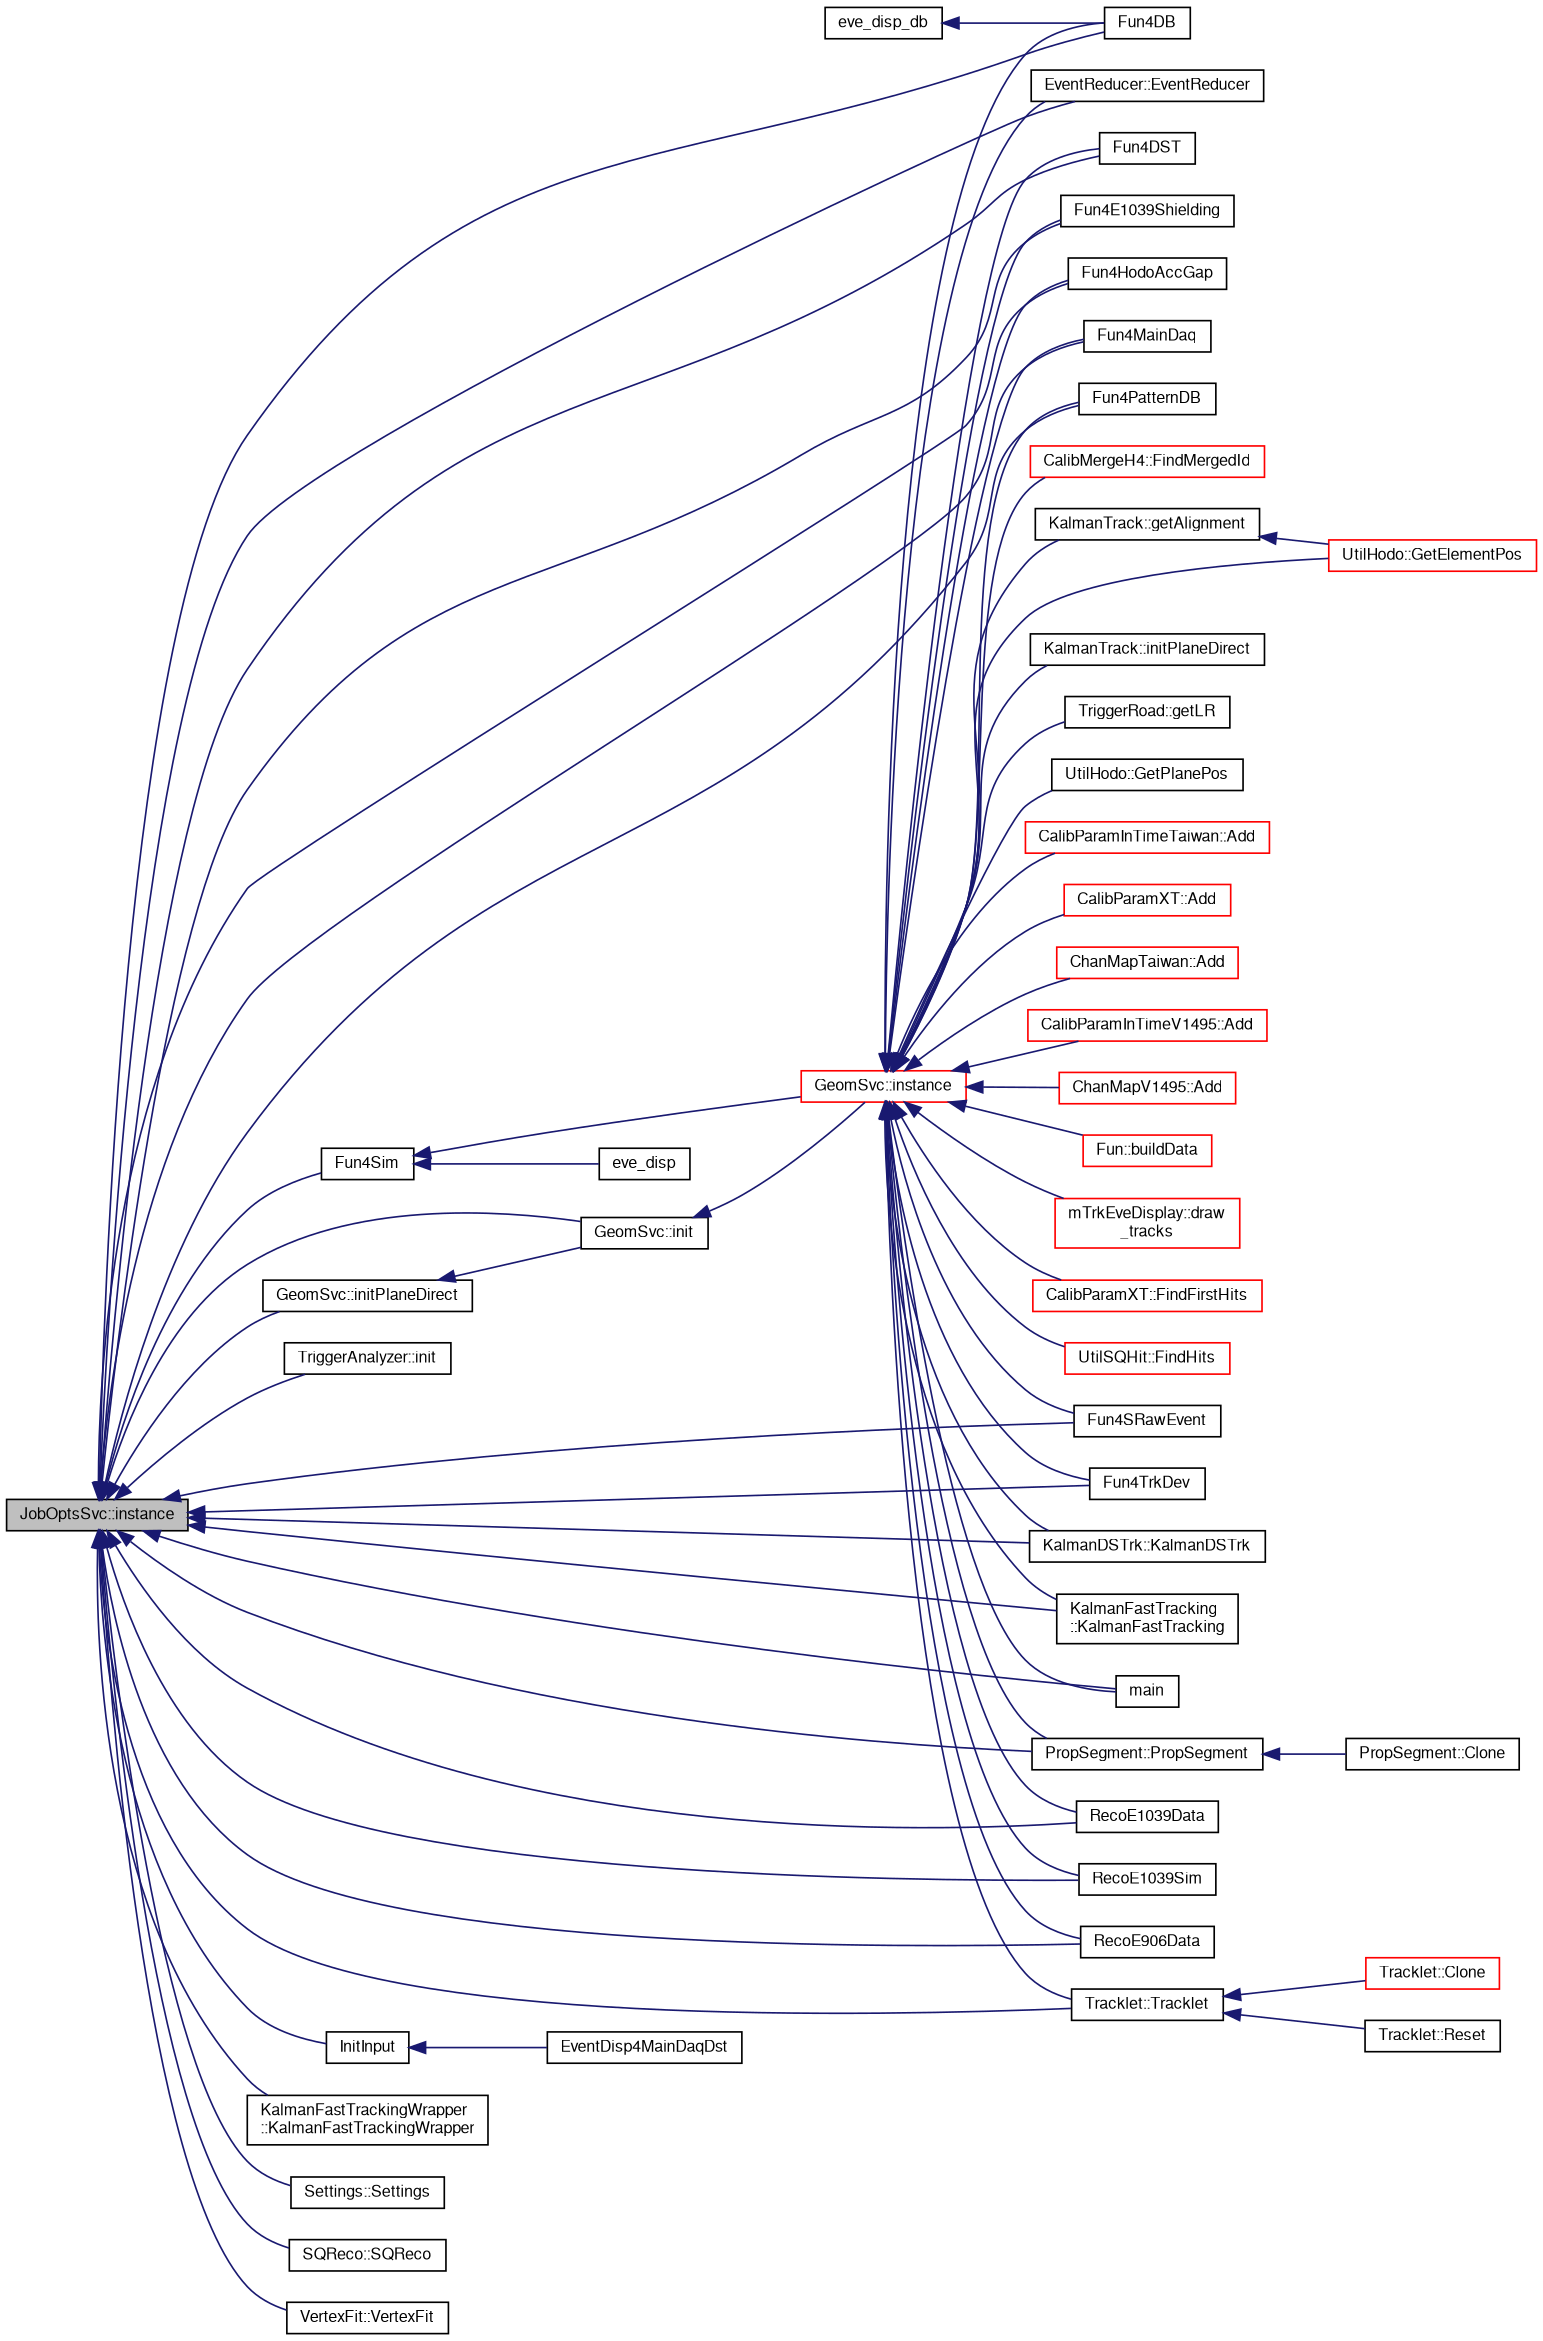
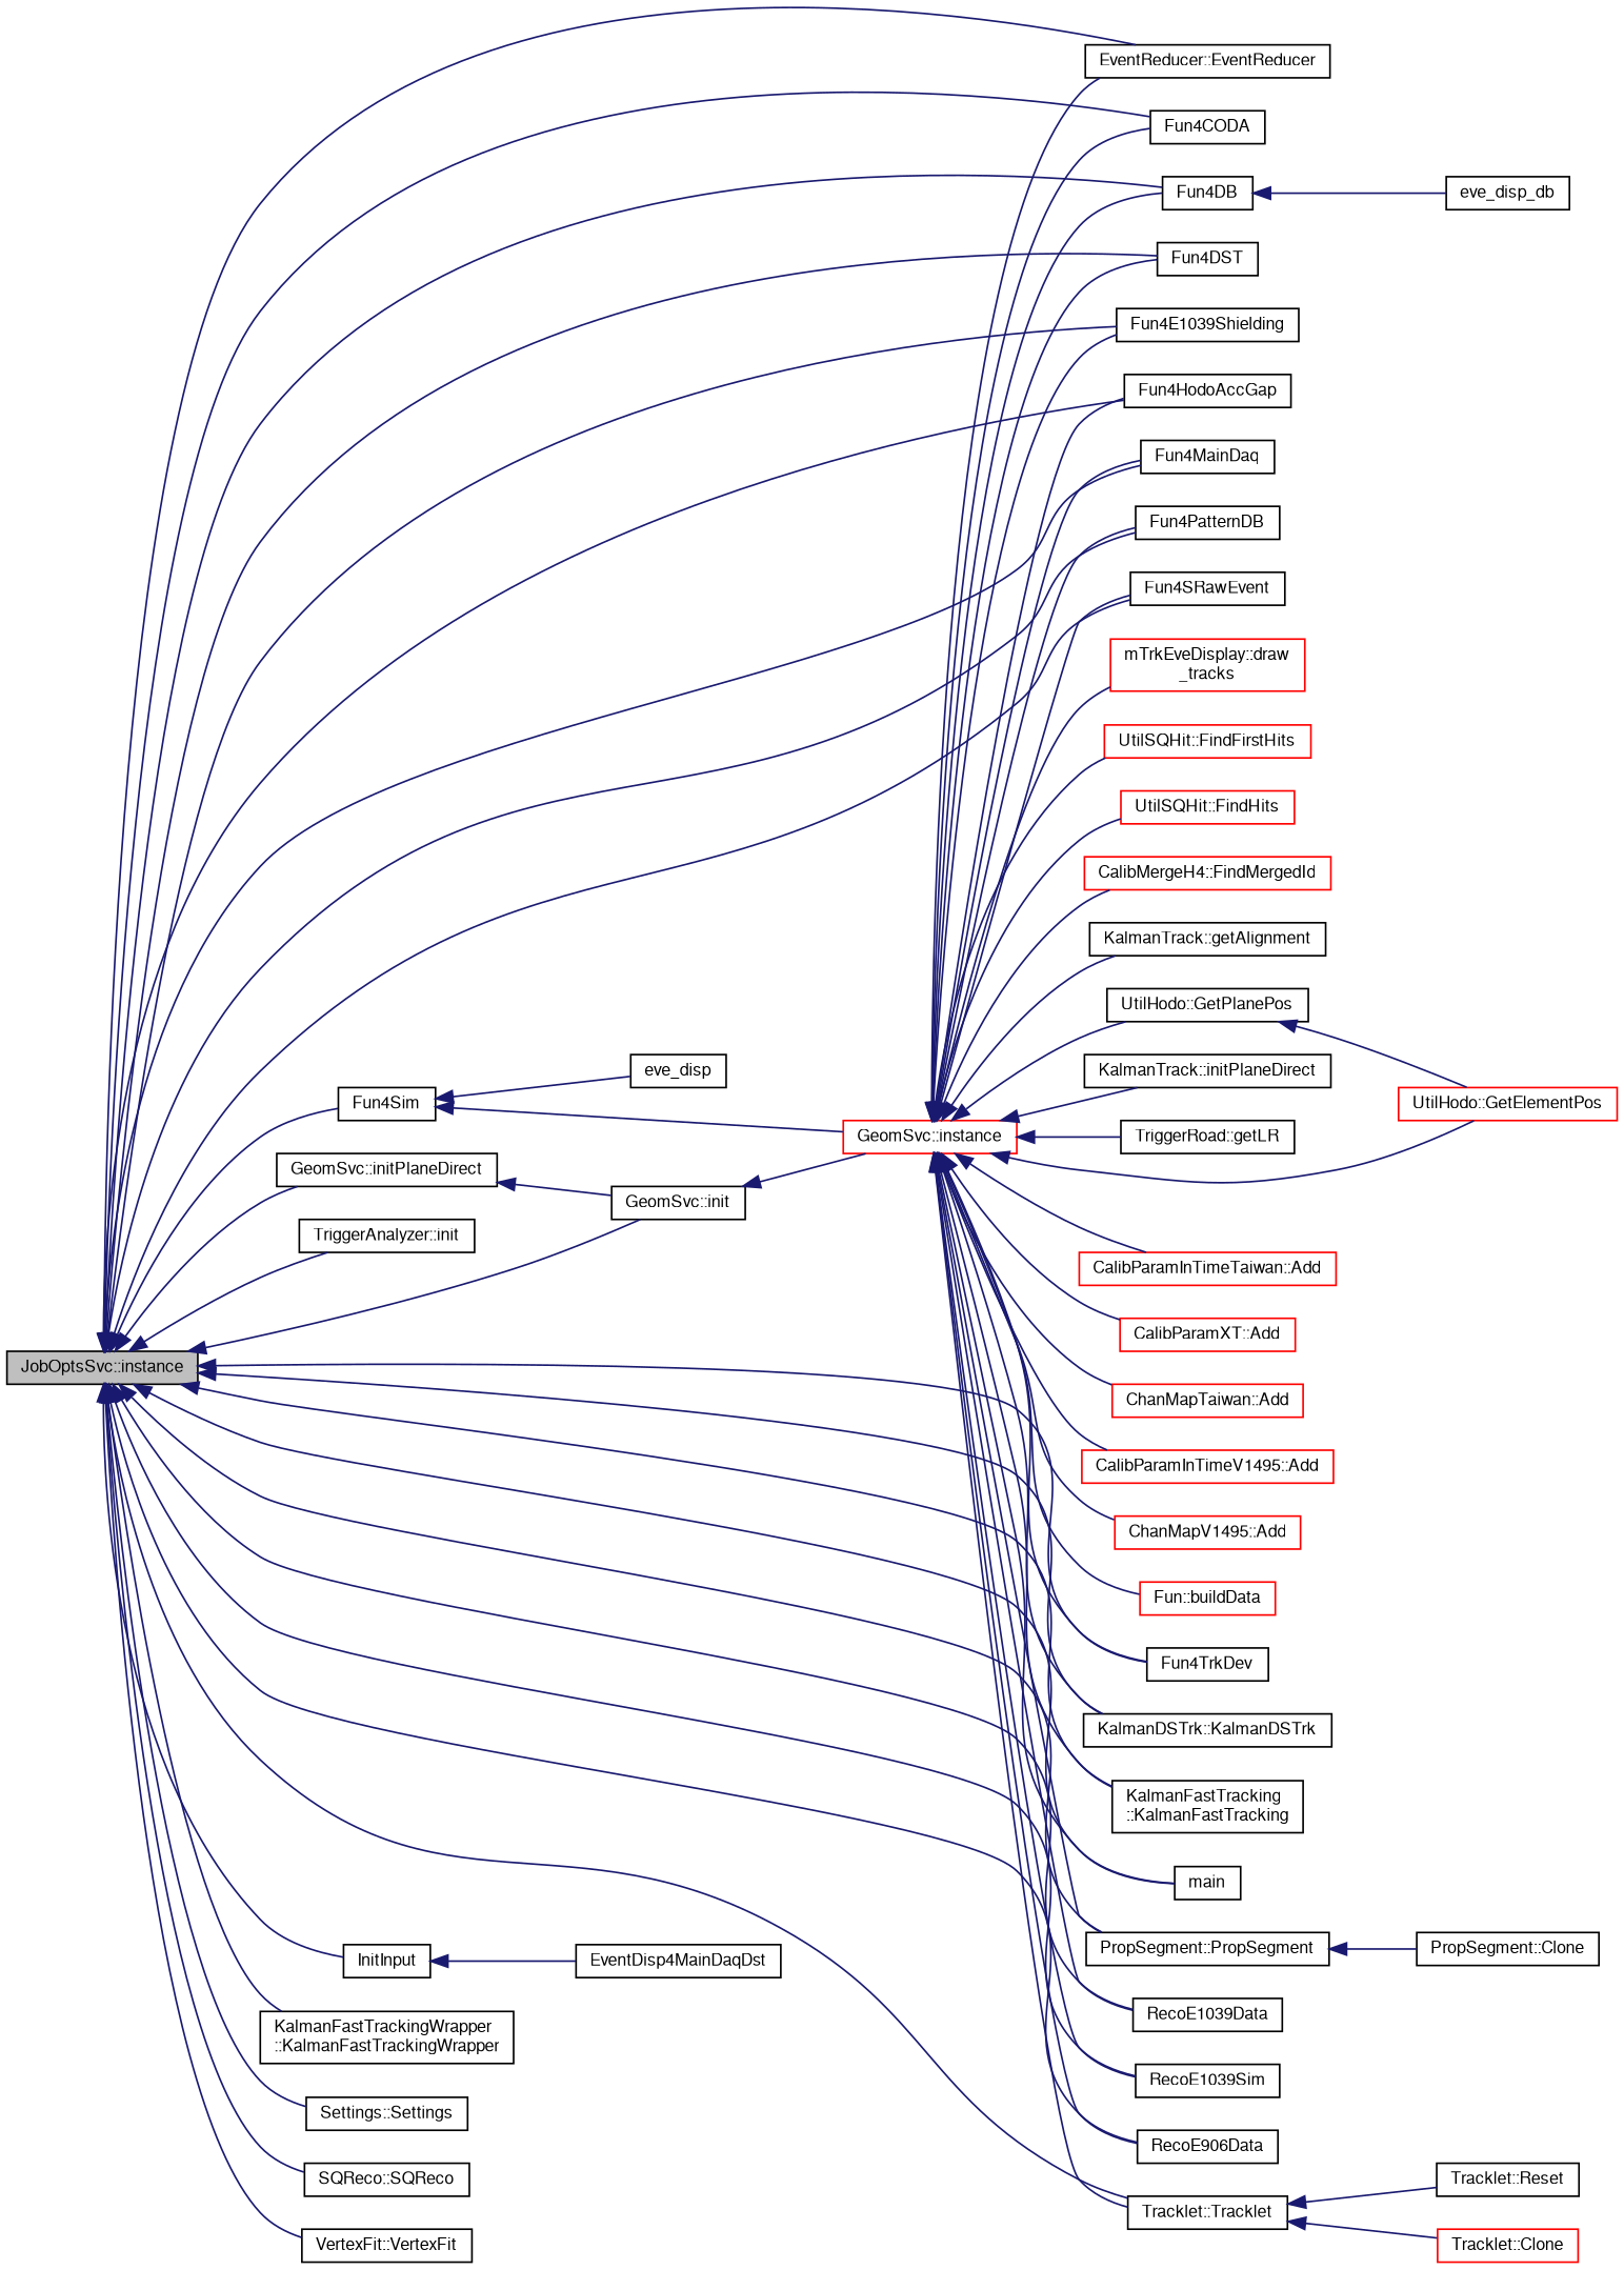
  digraph {
    rankdir=LR
    node [color=black fontname=FreeSans fontsize=10 shape=record]
    edge [color=midnightblue dir=back fontname=FreeSans fontsize=10 labelfontname=FreeSans labelfontsize=10 style=solid]
    n1 [fillcolor=grey75 fontcolor=black height=0.2 label="JobOptsSvc::instance" style=filled width=0.4]
    n2 [height=0.2 label="EventReducer::EventReducer" width=0.4]
+   n3 [height=0.2 label=Fun4CODA width=0.4]
    n4 [height=0.2 label=Fun4DB width=0.4]
    n5 [height=0.2 label=Fun4DST width=0.4]
    n6 [height=0.2 label=Fun4E1039Shielding width=0.4]
    n7 [height=0.2 label=Fun4HodoAccGap width=0.4]
    n8 [height=0.2 label=Fun4MainDaq width=0.4]
    n9 [height=0.2 label=Fun4PatternDB width=0.4]
    n10 [height=0.2 label=Fun4Sim width=0.4]
    n11 [height=0.2 label=Fun4SRawEvent width=0.4]
    n12 [height=0.2 label=Fun4TrkDev width=0.4]
    n13 [height=0.2 label="TriggerAnalyzer::init" width=0.4]
    n14 [height=0.2 label="GeomSvc::init" width=0.4]
    n15 [height=0.2 label="KalmanDSTrk::KalmanDSTrk" width=0.4]
    n16 [height=0.2 label="KalmanFastTracking\l::KalmanFastTracking" width=0.4]
    n17 [height=0.2 label=main width=0.4]
    n18 [height=0.2 label="PropSegment::PropSegment" width=0.4]
    n19 [height=0.2 label=RecoE1039Data width=0.4]
    n20 [height=0.2 label=RecoE1039Sim width=0.4]
    n21 [height=0.2 label=RecoE906Data width=0.4]
    n22 [height=0.2 label="Tracklet::Tracklet" width=0.4]
    n23 [height=0.2 label=InitInput width=0.4]
    n24 [height=0.2 label="GeomSvc::initPlaneDirect" width=0.4]
    n25 [height=0.2 label="KalmanFastTrackingWrapper\l::KalmanFastTrackingWrapper" width=0.4]
    n26 [height=0.2 label="Settings::Settings" width=0.4]
    n27 [height=0.2 label="SQReco::SQReco" width=0.4]
    n28 [height=0.2 label="VertexFit::VertexFit" width=0.4]
    n29 [height=0.2 label=eve_disp_db width=0.4]
    n30 [height=0.2 label=eve_disp width=0.4]
    n31 [color=red height=0.2 label="GeomSvc::instance" width=0.4]
    n32 [height=0.2 label="PropSegment::Clone" width=0.4]
    n33 [height=0.2 label="Tracklet::Reset" width=0.4]
    n34 [color=red height=0.2 label="Tracklet::Clone" width=0.4]
    n35 [height=0.2 label=EventDisp4MainDaqDst width=0.4]
    n36 [color=red height=0.2 label="CalibParamInTimeTaiwan::Add" width=0.4]
    n37 [color=red height=0.2 label="CalibParamXT::Add" width=0.4]
    n38 [color=red height=0.2 label="ChanMapTaiwan::Add" width=0.4]
    n39 [color=red height=0.2 label="CalibParamInTimeV1495::Add" width=0.4]
    n40 [color=red height=0.2 label="ChanMapV1495::Add" width=0.4]
    n41 [color=red height=0.2 label="Fun::buildData" width=0.4]
    n42 [color=red height=0.2 label="mTrkEveDisplay::draw\l_tracks" width=0.4]
-   n43 [color=red height=0.2 label="CalibParamXT::FindFirstHits" width=0.4]
+   n43 [color=red height=0.2 label="UtilSQHit::FindFirstHits" width=0.4]
    n44 [color=red height=0.2 label="UtilSQHit::FindHits" width=0.4]
    n45 [color=red height=0.2 label="CalibMergeH4::FindMergedId" width=0.4]
    n46 [height=0.2 label="KalmanTrack::getAlignment" width=0.4]
    n47 [color=red height=0.2 label="UtilHodo::GetElementPos" width=0.4]
    n48 [height=0.2 label="KalmanTrack::initPlaneDirect" width=0.4]
    n49 [height=0.2 label="TriggerRoad::getLR" width=0.4]
    n50 [height=0.2 label="UtilHodo::GetPlanePos" width=0.4]
    n1 -> n2
+   n1 -> n3
    n1 -> n4
    n1 -> n5
    n1 -> n6
    n1 -> n7
    n1 -> n8
    n1 -> n9
    n1 -> n10
    n1 -> n11
    n1 -> n12
    n1 -> n13
    n1 -> n14
    n1 -> n15
    n1 -> n16
    n1 -> n17
    n1 -> n18
    n1 -> n19
    n1 -> n20
    n1 -> n21
    n1 -> n22
    n1 -> n23
    n1 -> n24
    n1 -> n25
    n1 -> n26
    n1 -> n27
    n1 -> n28
-   n29 -> n4
+   n4 -> n29
    n10 -> n30
    n10 -> n31
    n14 -> n31
    n18 -> n32
    n22 -> n33
    n22 -> n34
    n23 -> n35
    n24 -> n14
    n31 -> n2
+   n31 -> n3
    n31 -> n4
    n31 -> n5
    n31 -> n6
    n31 -> n7
    n31 -> n8
    n31 -> n9
    n31 -> n11
    n31 -> n12
    n31 -> n15
    n31 -> n16
    n31 -> n17
    n31 -> n18
    n31 -> n19
    n31 -> n20
    n31 -> n21
    n31 -> n22
    n31 -> n36
    n31 -> n37
    n31 -> n38
    n31 -> n39
    n31 -> n40
    n31 -> n41
    n31 -> n42
    n31 -> n43
    n31 -> n44
    n31 -> n45
    n31 -> n46
    n31 -> n47
    n31 -> n48
    n31 -> n49
    n31 -> n50
-   n46 -> n47
+   n50 -> n47
  }
